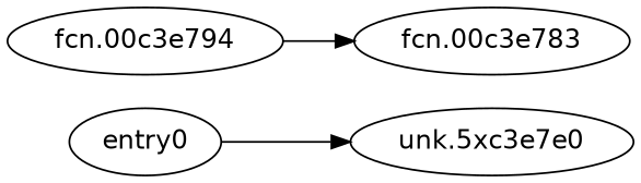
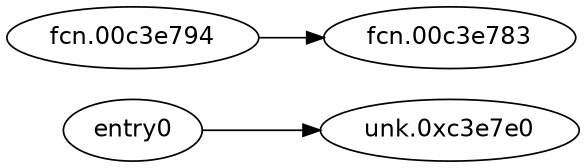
  digraph {
    fontname="DejaVu Sans"
    rankdir=LR
    node [fontname="DejaVu Sans"]
    edge [fontname="DejaVu Sans"]
    n1 [label=entry0]
-   n2 [label="unk.5xc3e7e0"]
+   n2 [label="unk.0xc3e7e0"]
    n3 [label="fcn.00c3e794"]
    n4 [label="fcn.00c3e783"]
    n1 -> n2
    n3 -> n4
  }
